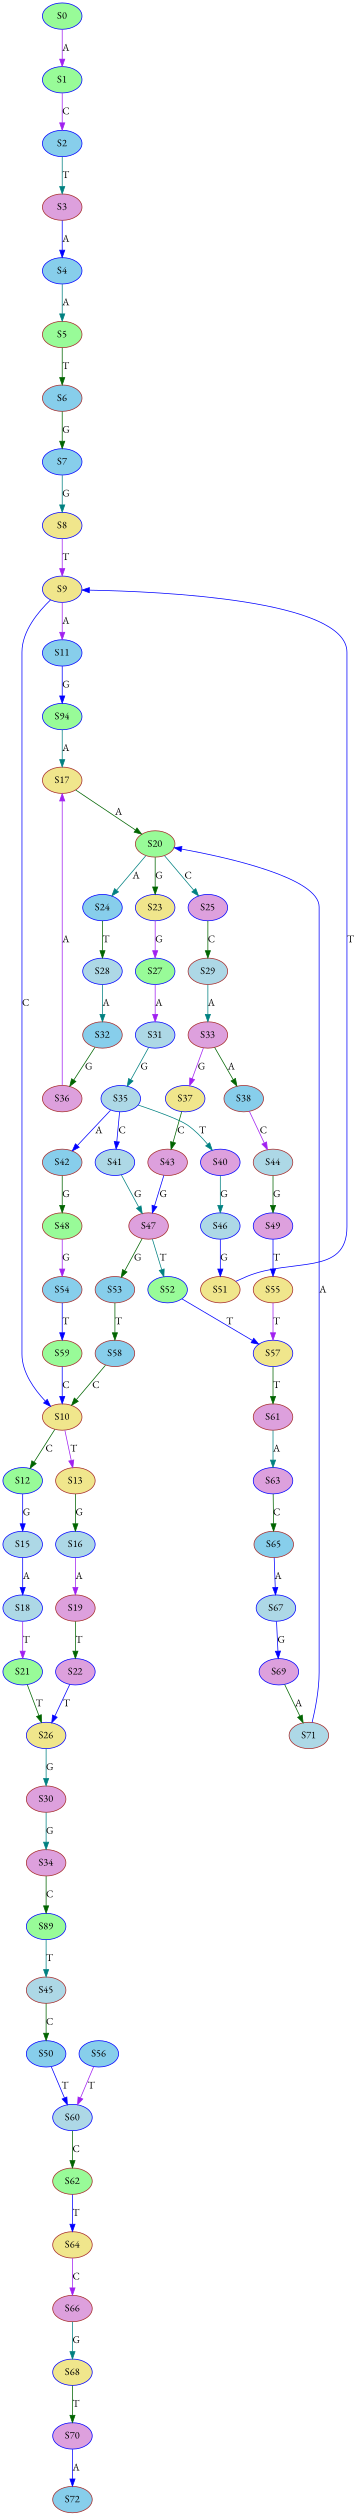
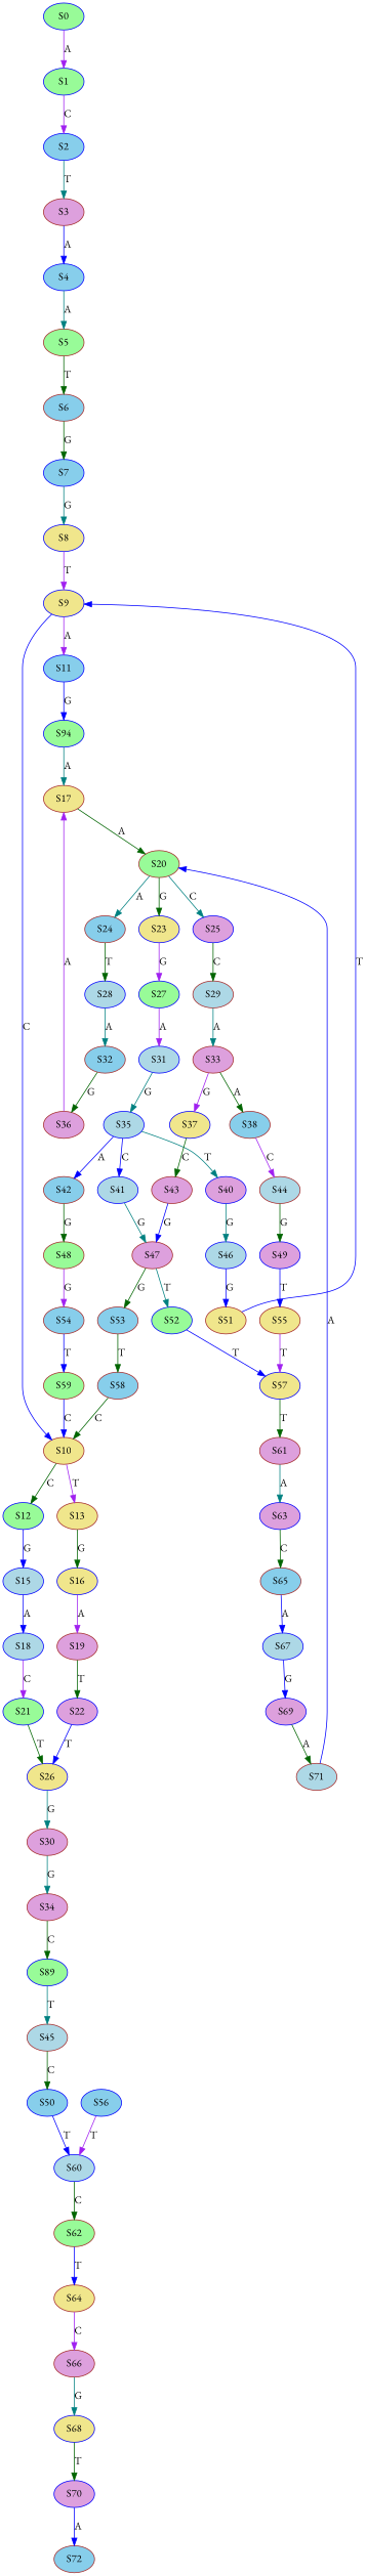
  strict digraph {
    fontname="EB Garamond"
    node [color=blue fillcolor=plum fontname="EB Garamond" style=filled]
    edge [color=darkgreen fontname="EB Garamond"]
    S0 [fillcolor=palegreen]
    S1 [fillcolor=palegreen]
    S2 [fillcolor=skyblue]
    S3 [color=brown]
    S4 [fillcolor=skyblue]
    S5 [color=brown fillcolor=palegreen]
    S6 [color=brown fillcolor=skyblue]
    S7 [fillcolor=skyblue]
    S8 [fillcolor=khaki]
    S9 [fillcolor=khaki]
    S10 [color=brown fillcolor=khaki]
    S11 [fillcolor=skyblue]
    S12 [fillcolor=palegreen]
    S13 [color=brown fillcolor=khaki]
    n15 [fillcolor=palegreen label=S94]
    S15 [fillcolor=lightblue]
-   S16 [fillcolor=lightblue]
+   S16 [fillcolor=khaki]
    S17 [color=brown fillcolor=khaki]
    S18 [fillcolor=lightblue]
    S19 [color=brown]
    S20 [color=brown fillcolor=palegreen]
    S21 [fillcolor=palegreen]
    S22
    S23 [fillcolor=khaki]
-   S24 [fillcolor=skyblue]
+   S24 [color=brown fillcolor=skyblue]
    S25
    S26 [fillcolor=khaki]
    S27 [fillcolor=palegreen]
    S28 [fillcolor=lightblue]
    S29 [color=brown fillcolor=lightblue]
    S30 [color=brown]
    S31 [fillcolor=lightblue]
    S32 [color=brown fillcolor=skyblue]
    S33 [color=brown]
    S34 [color=brown]
    S35 [fillcolor=lightblue]
    S36 [color=brown]
    S37 [fillcolor=khaki]
    S38 [color=brown fillcolor=skyblue]
    n40 [fillcolor=palegreen label=S89]
    S40
    S41 [fillcolor=lightblue]
    S42 [color=brown fillcolor=skyblue]
    S43 [color=brown]
    S44 [color=brown fillcolor=lightblue]
    S45 [color=brown fillcolor=lightblue]
    S46 [fillcolor=lightblue]
    S47 [color=brown]
    S48 [color=brown fillcolor=palegreen]
    S49
    S50 [fillcolor=skyblue]
    S51 [color=brown fillcolor=khaki]
    S52 [fillcolor=palegreen]
    S53 [color=brown fillcolor=skyblue]
    S54 [color=brown fillcolor=skyblue]
    S55 [color=brown fillcolor=khaki]
    S60 [fillcolor=lightblue]
    S57 [fillcolor=khaki]
    S58 [color=brown fillcolor=skyblue]
    S59 [color=brown fillcolor=palegreen]
    S56 [fillcolor=skyblue]
    S61 [color=brown]
    S62 [color=brown fillcolor=palegreen]
    S63
    S64 [color=brown fillcolor=khaki]
    S65 [color=brown fillcolor=skyblue]
    S66 [color=brown]
    S67 [fillcolor=lightblue]
    S68 [fillcolor=khaki]
    S69
    S70
    S71 [color=brown fillcolor=lightblue]
    S72 [color=brown fillcolor=skyblue]
    S0 -> S1 [color=purple label=A]
    S1 -> S2 [color=purple label=C]
    S2 -> S3 [color=teal label=T]
    S3 -> S4 [color=blue label=A]
    S4 -> S5 [color=teal label=A]
    S5 -> S6 [label=T]
    S6 -> S7 [label=G]
    S7 -> S8 [color=teal label=G]
    S8 -> S9 [color=purple label=T]
    S9 -> S10 [color=blue label=C]
    S9 -> S11 [color=purple label=A]
    S10 -> S12 [label=C]
    S10 -> S13 [color=purple label=T]
    S11 -> n15 [color=blue label=G]
    S12 -> S15 [color=blue label=G]
    S13 -> S16 [label=G]
    n15 -> S17 [color=teal label=A]
    S15 -> S18 [color=blue label=A]
    S16 -> S19 [color=purple label=A]
    S17 -> S20 [label=A]
-   S18 -> S21 [color=purple label=T]
+   S18 -> S21 [color=purple label=C]
    S19 -> S22 [label=T]
    S20 -> S23 [label=G]
    S20 -> S24 [color=teal label=A]
    S20 -> S25 [color=teal label=C]
    S21 -> S26 [label=T]
    S22 -> S26 [color=blue label=T]
    S23 -> S27 [color=purple label=G]
    S24 -> S28 [label=T]
    S25 -> S29 [label=C]
    S26 -> S30 [color=teal label=G]
    S27 -> S31 [color=purple label=A]
    S28 -> S32 [color=teal label=A]
    S29 -> S33 [color=teal label=A]
    S30 -> S34 [color=teal label=G]
    S31 -> S35 [color=teal label=G]
    S32 -> S36 [label=G]
    S33 -> S37 [color=purple label=G]
    S33 -> S38 [label=A]
    S34 -> n40 [label=C]
    S35 -> S40 [color=teal label=T]
    S35 -> S41 [color=blue label=C]
    S35 -> S42 [color=blue label=A]
    S36 -> S17 [color=purple label=A]
    S37 -> S43 [label=C]
    S38 -> S44 [color=purple label=C]
    n40 -> S45 [color=teal label=T]
    S40 -> S46 [color=teal label=G]
    S41 -> S47 [color=teal label=G]
    S42 -> S48 [label=G]
    S43 -> S47 [color=blue label=G]
    S44 -> S49 [label=G]
    S45 -> S50 [label=C]
    S46 -> S51 [color=blue label=G]
    S47 -> S52 [color=teal label=T]
    S47 -> S53 [label=G]
    S48 -> S54 [color=purple label=G]
    S49 -> S55 [color=blue label=T]
    S50 -> S60 [color=blue label=T]
    S51 -> S9 [color=blue label=T]
    S52 -> S57 [color=blue label=T]
    S53 -> S58 [label=T]
    S54 -> S59 [color=blue label=T]
    S55 -> S57 [color=purple label=T]
    S60 -> S62 [label=C]
    S57 -> S61 [label=T]
    S58 -> S10 [label=C]
    S59 -> S10 [color=blue label=C]
    S56 -> S60 [color=purple label=T]
    S61 -> S63 [color=teal label=A]
    S62 -> S64 [color=blue label=T]
    S63 -> S65 [label=C]
    S64 -> S66 [color=purple label=C]
    S65 -> S67 [color=blue label=A]
    S66 -> S68 [color=teal label=G]
    S67 -> S69 [color=blue label=G]
    S68 -> S70 [label=T]
    S69 -> S71 [label=A]
    S70 -> S72 [color=blue label=A]
    S71 -> S20 [color=blue label=A]
  }
